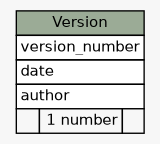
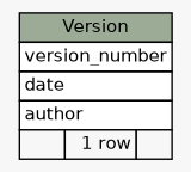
  digraph {
    bgcolor="#f7f7f7"
    fontname=Helvetica
    fontsize=11
    nodesep=0.18
    rankdir=RL
    ranksep=0.46
-   n1 [fontname=Helvetica fontsize=11 label=<     <TABLE BORDER="0" CELLBORDER="1" CELLSPACING="0" BGCOLOR="#ffffff">       <TR><TD COLSPAN="3" BGCOLOR="#9bab96" ALIGN="CENTER">Version</TD></TR>       <TR><TD PORT="version_number" COLSPAN="3" ALIGN="LEFT">version_number</TD></TR>       <TR><TD PORT="date" COLSPAN="3" ALIGN="LEFT">date</TD></TR>       <TR><TD PORT="author" COLSPAN="3" ALIGN="LEFT">author</TD></TR>       <TR><TD ALIGN="LEFT" BGCOLOR="#f7f7f7">  </TD><TD ALIGN="RIGHT" BGCOLOR="#f7f7f7">1 number</TD><TD ALIGN="RIGHT" BGCOLOR="#f7f7f7">  </TD></TR>     </TABLE>> shape=plaintext]
+   n1 [fontname=Helvetica fontsize=11 label=<     <TABLE BORDER="0" CELLBORDER="1" CELLSPACING="0" BGCOLOR="#ffffff">       <TR><TD COLSPAN="3" BGCOLOR="#9bab96" ALIGN="CENTER">Version</TD></TR>       <TR><TD PORT="version_number" COLSPAN="3" ALIGN="LEFT">version_number</TD></TR>       <TR><TD PORT="date" COLSPAN="3" ALIGN="LEFT">date</TD></TR>       <TR><TD PORT="author" COLSPAN="3" ALIGN="LEFT">author</TD></TR>       <TR><TD ALIGN="LEFT" BGCOLOR="#f7f7f7">  </TD><TD ALIGN="RIGHT" BGCOLOR="#f7f7f7">1 row</TD><TD ALIGN="RIGHT" BGCOLOR="#f7f7f7">  </TD></TR>     </TABLE>> shape=plaintext]
  }
